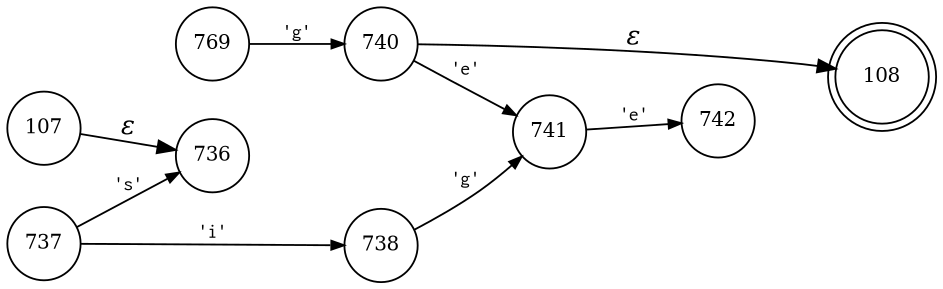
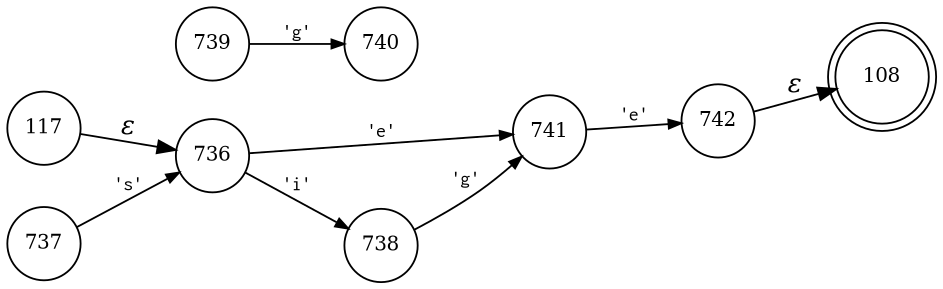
  digraph {
    rankdir=LR
    node [fixedsize=true fontsize=11 shape=circle peripheries=1]
    edge [arrowhead=normal arrowsize=.7 fontname=Courier fontsize=11]
    n1 [label=108 shape=doublecircle width=.6 peripheries=""]
    n2 [label=736 width=.55]
    n3 [label=737 width=.55]
    n4 [label=738 width=.55]
    n5 [label=741 width=.55]
-   n6 [label=769 width=.55]
+   n6 [label=739 width=.55]
    n7 [label=740 width=.55]
    n8 [label=742 width=.55]
-   n9 [label=107 width=.55]
+   n9 [label=117 width=.55]
    n3 -> n2 [label="'s'"]
-   n3 -> n4 [label="'i'"]
+   n2 -> n4 [label="'i'"]
    n4 -> n5 [label="'g'"]
    n5 -> n8 [label="'e'"]
    n6 -> n7 [label="'g'"]
-   n7 -> n5 [label="'e'"]
-   n7 -> n1 [fontname="Times-Italic" label="&epsilon;" arrowhead="" arrowsize="" fontsize=""]
+   n2 -> n5 [label="'e'"]
+   n8 -> n1 [fontname="Times-Italic" label="&epsilon;" arrowhead="" arrowsize="" fontsize=""]
    n9 -> n2 [fontname="Times-Italic" label="&epsilon;" arrowhead="" arrowsize="" fontsize=""]
  }
